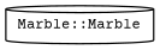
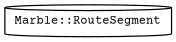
  digraph {
    rankdir=TB
    fontname="Courier Prime"
-   n1 [color=black fillcolor=white fontname="Courier Prime" fontsize=10 height=0.2 label="Marble::Marble" shape=cylinder style=filled width=0.4]
+   n1 [color=black fillcolor=white fontname="Courier Prime" fontsize=10 height=0.2 label="Marble::RouteSegment" shape=cylinder style=filled width=0.4]
  }
